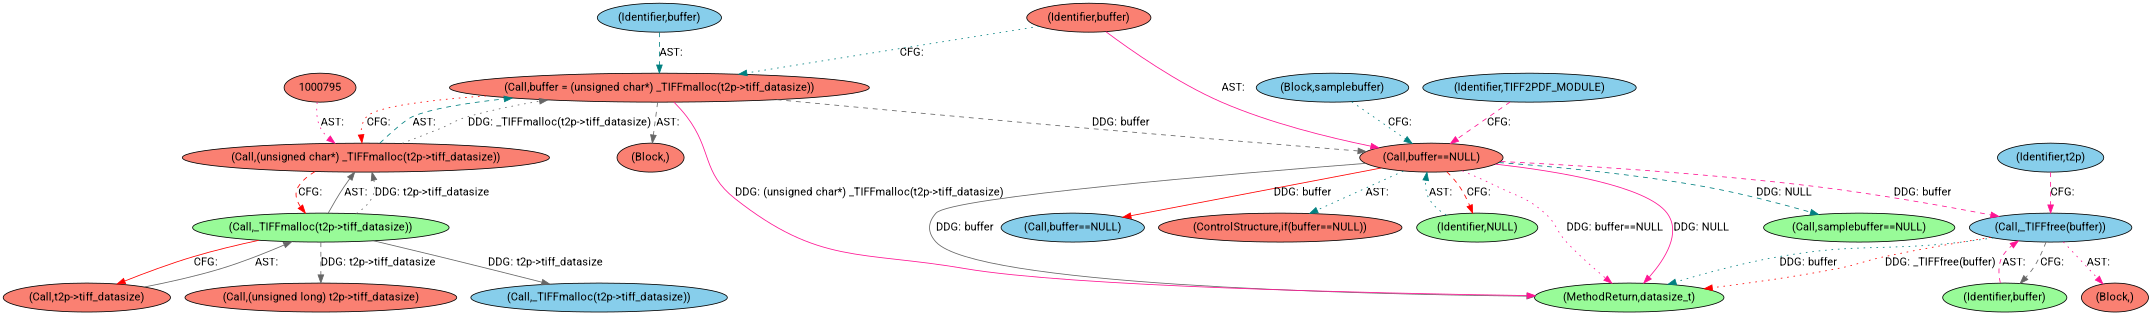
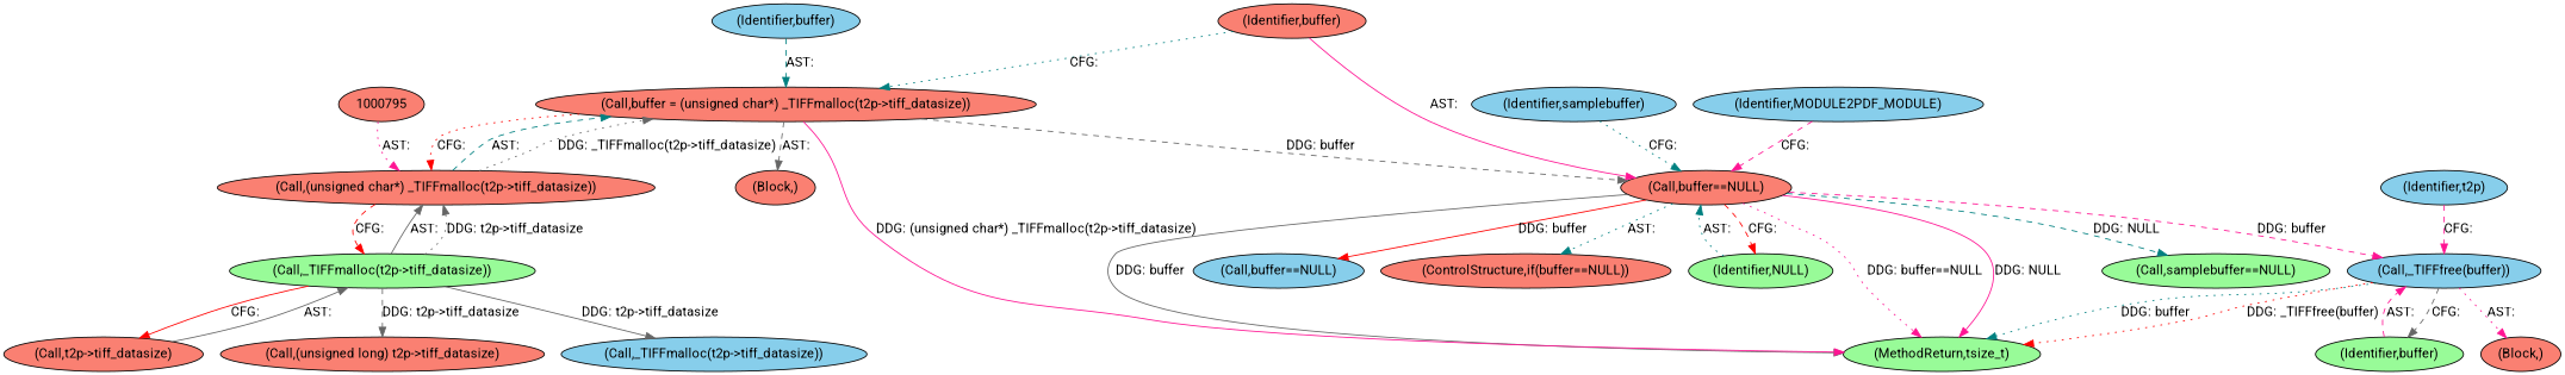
  digraph {
    fontname=Roboto
    node [fillcolor=salmon fontname=Roboto style=filled]
    edge [color=gray40 fontname=Roboto style=dashed]
    n1 [fillcolor=skyblue label="(Call,_TIFFfree(buffer))"]
    n2 [fillcolor=palegreen label="(Identifier,buffer)"]
    n3 [label="(Block,)"]
-   n4 [fillcolor=palegreen label="(MethodReturn,datasize_t)"]
+   n4 [fillcolor=palegreen label="(MethodReturn,tsize_t)"]
    n5 [label="(Call,buffer==NULL)"]
    n6 [fillcolor=palegreen label="(Call,samplebuffer==NULL)"]
    n7 [fillcolor=skyblue label="(Call,buffer==NULL)"]
    n8 [label="(ControlStructure,if(buffer==NULL))"]
    n9 [fillcolor=palegreen label="(Identifier,NULL)"]
    n10 [label="(Call,buffer = (unsigned char*) _TIFFmalloc(t2p->tiff_datasize))"]
    n11 [label="(Call,(unsigned char*) _TIFFmalloc(t2p->tiff_datasize))"]
    n12 [label="(Block,)"]
    n13 [fillcolor=palegreen label="(Call,_TIFFmalloc(t2p->tiff_datasize))"]
    n14 [fillcolor=skyblue label="(Call,_TIFFmalloc(t2p->tiff_datasize))"]
    n15 [label="(Call,t2p->tiff_datasize)"]
    n16 [label="(Call,(unsigned long) t2p->tiff_datasize)"]
    n17 [fillcolor=skyblue label="(Identifier,t2p)"]
-   n18 [fillcolor=skyblue label="(Block,samplebuffer)"]
+   n18 [fillcolor=skyblue label="(Identifier,samplebuffer)"]
    n19 [label="(Identifier,buffer)"]
-   n20 [fillcolor=skyblue label="(Identifier,TIFF2PDF_MODULE)"]
+   n20 [fillcolor=skyblue label="(Identifier,MODULE2PDF_MODULE)"]
    n21 [fillcolor=skyblue label="(Identifier,buffer)"]
    1000795
    n1 -> n2 [label="CFG: "]
    n1 -> n3 [color=deeppink label="AST: " style=dotted]
    n1 -> n4 [color=teal label="DDG: buffer" style=dotted]
    n1 -> n4 [color=red label="DDG: _TIFFfree(buffer)" style=dotted]
    n2 -> n1 [color=deeppink label="AST: "]
    n5 -> n1 [color=deeppink label="DDG: buffer"]
    n5 -> n4 [color=deeppink label="DDG: NULL" style=solid]
    n5 -> n4 [label="DDG: buffer" style=solid]
    n5 -> n4 [color=deeppink label="DDG: buffer==NULL" style=dotted]
    n5 -> n6 [color=teal label="DDG: NULL"]
    n5 -> n7 [color=red label="DDG: buffer" style=solid]
    n5 -> n8 [color=teal label="AST: " style=dotted]
    n5 -> n9 [color=red label="CFG: "]
    n9 -> n5 [color=teal label="AST: " style=dotted]
    n10 -> n4 [color=deeppink label="DDG: (unsigned char*) _TIFFmalloc(t2p->tiff_datasize)" style=solid]
    n10 -> n5 [label="DDG: buffer"]
    n10 -> n11 [color=red label="CFG: " style=dotted]
    n10 -> n12 [label="AST: "]
    n11 -> n10 [color=teal label="AST: "]
    n11 -> n10 [label="DDG: _TIFFmalloc(t2p->tiff_datasize)" style=dotted]
    n11 -> n13 [color=red label="CFG: "]
    n13 -> n11 [label="AST: " style=solid]
    n13 -> n11 [label="DDG: t2p->tiff_datasize" style=dotted]
    n13 -> n14 [label="DDG: t2p->tiff_datasize" style=solid]
    n13 -> n15 [color=red label="CFG: " style=solid]
    n13 -> n16 [label="DDG: t2p->tiff_datasize"]
    n15 -> n13 [label="AST: " style=solid]
    n17 -> n1 [color=deeppink label="CFG: "]
    n18 -> n5 [color=teal label="CFG: " style=dotted]
    n19 -> n5 [color=deeppink label="AST: " style=solid]
    n19 -> n10 [color=teal label="CFG: " style=dotted]
    n20 -> n5 [color=deeppink label="CFG: "]
    n21 -> n10 [color=teal label="AST: "]
    1000795 -> n11 [color=deeppink label="AST: " style=dotted]
  }
